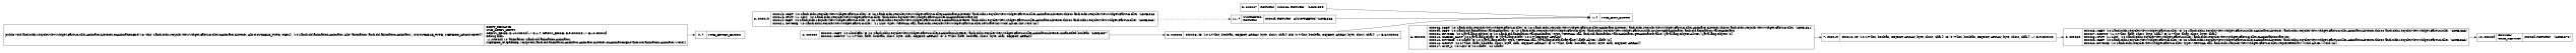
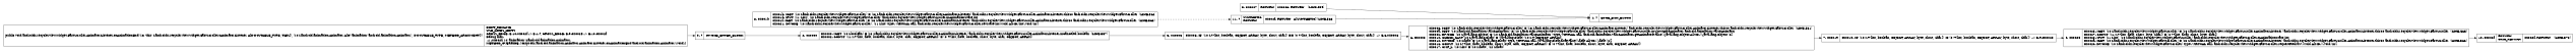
  digraph {
    rankdir=LR
    node [shape=record]
-   n1 [label="{0\:\ ?|MTH_ENTER_BLOCK\l}"]
+   n1 [label="{0\:\ ?|INVOKE_ENTER_BLOCK\l}"]
    n2 [label="{2\:\ 0x0000|0x0000: IGET  (r0 I:boolean) = (r3 I:androidx.recyclerview.widget.FastScroller$AnimatorListener) androidx.recyclerview.widget.FastScroller.AnimatorListener.mCanceled boolean  (LINE:557)\l0x0002: CONST  (r1 I:??[int, float, boolean, short, byte, char, OBJECT, ARRAY]) = (0 ??[int, float, boolean, short, byte, char, OBJECT, ARRAY]) \l}"]
    n3 [label="{3\:\ 0x0003|0x0003: IF  (r0 I:??[int, boolean, OBJECT, ARRAY, byte, short, char]) == (0 ??[int, boolean, OBJECT, ARRAY, byte, short, char])  \-\> B:6:0x0008 \l}"]
    n4 [label="{6\:\ 0x0008|0x0008: IGET  (r0 I:androidx.recyclerview.widget.FastScroller) = (r3 I:androidx.recyclerview.widget.FastScroller$AnimatorListener) androidx.recyclerview.widget.FastScroller.AnimatorListener.this$0 androidx.recyclerview.widget.FastScroller  (LINE:561)\l0x000a: IGET  (r0 I:android.animation.ValueAnimator) = (r0 I:androidx.recyclerview.widget.FastScroller) androidx.recyclerview.widget.FastScroller.mShowHideAnimator android.animation.ValueAnimator \l0x000c: INVOKE  (r0 I:java.lang.Object) = (r0 I:android.animation.ValueAnimator) type: VIRTUAL call: android.animation.ValueAnimator.getAnimatedValue():java.lang.Object A[MD:():java.lang.Object (c)]\l0x0010: CHECK_CAST (r0 I:java.lang.Float) = (java.lang.Float) (r0 I:??[OBJECT, ARRAY]) \l0x0012: INVOKE  (r0 I:float) = (r0 I:java.lang.Float) type: VIRTUAL call: java.lang.Float.floatValue():float A[MD:():float (c)]\l0x0016: CONST  (r2 I:??[int, float, boolean, short, byte, char, OBJECT, ARRAY]) = (0 ??[int, float, boolean, short, byte, char, OBJECT, ARRAY]) \l0x0017: CMP_L  (r0 I:int) = (r0 I:float), (r2 I:float) \l}"]
    n5 [label="{7\:\ 0x0019|0x0019: IF  (r0 I:??[int, boolean, OBJECT, ARRAY, byte, short, char]) != (0 ??[int, boolean, OBJECT, ARRAY, byte, short, char])  \-\> B:9:0x0025 \l}"]
    n6 [label="{5\:\ 0x0007|RETURN\l|0x0003: RETURN    (LINE:559)\l}"]
-   n7 [label="{1\:\ ?|MTH_EXIT_BLOCK\l}"]
+   n7 [label="{1\:\ ?|EDGE_EXIT_BLOCK\l}"]
    n8 [label="{9\:\ 0x0025|0x0025: IGET  (r0 I:androidx.recyclerview.widget.FastScroller) = (r3 I:androidx.recyclerview.widget.FastScroller$AnimatorListener) androidx.recyclerview.widget.FastScroller.AnimatorListener.this$0 androidx.recyclerview.widget.FastScroller  (LINE:565)\l0x0027: CONST  (r1 I:??[int, float, short, byte, char]) = (2 ??[int, float, short, byte, char]) \l0x0028: IPUT  (r1 I:int), (r0 I:androidx.recyclerview.widget.FastScroller) androidx.recyclerview.widget.FastScroller.mAnimationState int \l0x002a: IGET  (r0 I:androidx.recyclerview.widget.FastScroller) = (r3 I:androidx.recyclerview.widget.FastScroller$AnimatorListener) androidx.recyclerview.widget.FastScroller.AnimatorListener.this$0 androidx.recyclerview.widget.FastScroller  (LINE:566)\l0x002c: INVOKE  (r0 I:androidx.recyclerview.widget.FastScroller) type: VIRTUAL call: androidx.recyclerview.widget.FastScroller.requestRedraw():void A[MD:():void (m)]\l}"]
    n9 [label="{8\:\ 0x001b|0x001b: IGET  (r0 I:androidx.recyclerview.widget.FastScroller) = (r3 I:androidx.recyclerview.widget.FastScroller$AnimatorListener) androidx.recyclerview.widget.FastScroller.AnimatorListener.this$0 androidx.recyclerview.widget.FastScroller  (LINE:562)\l0x001d: IPUT  (r1 I:int), (r0 I:androidx.recyclerview.widget.FastScroller) androidx.recyclerview.widget.FastScroller.mAnimationState int \l0x001f: IGET  (r0 I:androidx.recyclerview.widget.FastScroller) = (r3 I:androidx.recyclerview.widget.FastScroller$AnimatorListener) androidx.recyclerview.widget.FastScroller.AnimatorListener.this$0 androidx.recyclerview.widget.FastScroller  (LINE:563)\l0x0021: INVOKE  (r0 I:androidx.recyclerview.widget.FastScroller), (r1 I:int) type: VIRTUAL call: androidx.recyclerview.widget.FastScroller.setState(int):void A[MD:(int):void (m)]\l}"]
    n10 [label="{11\:\ ?|SYNTHETIC\lRETURN\l|0x002f: RETURN   A[SYNTHETIC] (LINE:568)\l}"]
    n11 [label="{10\:\ 0x002f|RETURN\lORIG_RETURN\l|0x002f: RETURN    (LINE:578)\l}"]
    n12 [label="{public void androidx.recyclerview.widget.FastScroller.AnimatorListener.onAnimationEnd((r3 'this' I:androidx.recyclerview.widget.FastScroller$AnimatorListener A[IMMUTABLE_TYPE, THIS]), (r4 I:android.animation.Animator A[D('animation' android.animation.Animator), IMMUTABLE_TYPE, METHOD_ARGUMENT]))  | DONT_RENAME\lUSE_LINES_HINTS\lCROSS_EDGE: B:10:0x002f \-\> B:1:?, CROSS_EDGE: B:9:0x0025 \-\> B:10:0x002f\lDebug Info:\l  \-1 \-0x002f: r4 'animation' Landroid\/animation\/Animator;\lMETHOD_OVERRIDE: [ClspMth\{android.animation.Animator.AnimatorListener.onAnimationEnd(android.animation.Animator):void\}]\l}"]
+   n1 -> n2
    n2 -> n3
-   n3 -> n7
+   n3 -> n4
    n4 -> n5
    n5 -> n8
    n6 -> n7
    n8 -> n11
    n9 -> n10 [style=dashed]
    n10 -> n7
    n12 -> n1
  }
